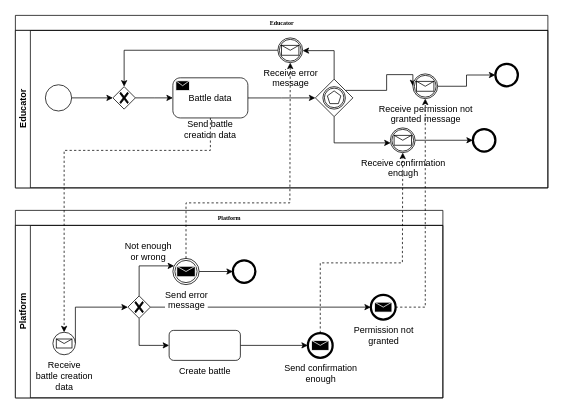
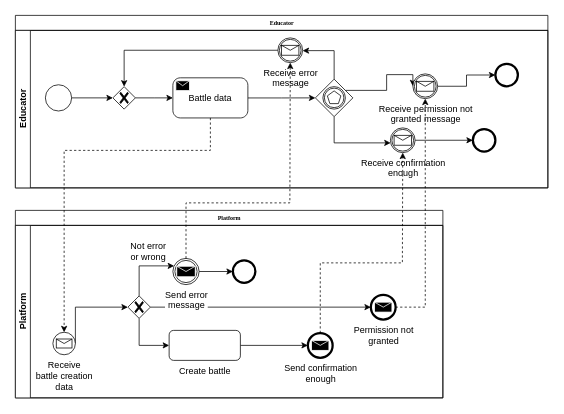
  <mxCell id="0" />
  <mxCell id="1" parent="0" />
  <mxCell id="2" value="Educator" style="swimlane;html=1;childLayout=stackLayout;horizontal=1;startSize=20;horizontalStack=0;rounded=0;shadow=0;labelBackgroundColor=none;strokeWidth=1;fontFamily=Verdana;fontSize=8;align=center;" parent="1" vertex="1"><mxGeometry x="20" y="20" width="710" height="230" as="geometry" /></mxCell>
  <mxCell id="3" value="Educator" style="swimlane;html=1;startSize=20;horizontal=0;" parent="2" vertex="1"><mxGeometry y="20" width="710" height="210" as="geometry" /></mxCell>
  <mxCell id="4" style="edgeStyle=orthogonalEdgeStyle;rounded=0;orthogonalLoop=1;jettySize=auto;html=1;entryX=0;entryY=0.5;entryDx=0;entryDy=0;entryPerimeter=0;" parent="3" source="5" target="7" edge="1"><mxGeometry relative="1" as="geometry" /></mxCell>
  <mxCell id="5" value="" style="points=[[0.145,0.145,0],[0.5,0,0],[0.855,0.145,0],[1,0.5,0],[0.855,0.855,0],[0.5,1,0],[0.145,0.855,0],[0,0.5,0]];shape=mxgraph.bpmn.event;html=1;verticalLabelPosition=bottom;labelBackgroundColor=#ffffff;verticalAlign=top;align=center;perimeter=ellipsePerimeter;outlineConnect=0;aspect=fixed;outline=standard;symbol=general;" parent="3" vertex="1"><mxGeometry x="40" y="72.5" width="35" height="35" as="geometry" /></mxCell>
  <mxCell id="6" style="edgeStyle=orthogonalEdgeStyle;rounded=0;orthogonalLoop=1;jettySize=auto;html=1;entryX=0;entryY=0.5;entryDx=0;entryDy=0;entryPerimeter=0;" parent="3" source="7" edge="1"><mxGeometry relative="1" as="geometry"><mxPoint x="210" y="90" as="targetPoint" /></mxGeometry></mxCell>
  <mxCell id="7" value="" style="points=[[0.25,0.25,0],[0.5,0,0],[0.75,0.25,0],[1,0.5,0],[0.75,0.75,0],[0.5,1,0],[0.25,0.75,0],[0,0.5,0]];shape=mxgraph.bpmn.gateway2;html=1;verticalLabelPosition=bottom;labelBackgroundColor=#ffffff;verticalAlign=top;align=center;perimeter=rhombusPerimeter;outlineConnect=0;outline=none;symbol=none;gwType=exclusive;" parent="3" vertex="1"><mxGeometry x="130" y="75" width="30" height="30" as="geometry" /></mxCell>
  <mxCell id="8" style="edgeStyle=orthogonalEdgeStyle;rounded=0;orthogonalLoop=1;jettySize=auto;html=1;entryX=0;entryY=0.5;entryDx=0;entryDy=0;entryPerimeter=0;" parent="3" source="9" target="14" edge="1"><mxGeometry relative="1" as="geometry" /></mxCell>
  <mxCell id="9" value="Battle data" style="points=[[0.25,0,0],[0.5,0,0],[0.75,0,0],[1,0.25,0],[1,0.5,0],[1,0.75,0],[0.75,1,0],[0.5,1,0],[0.25,1,0],[0,0.75,0],[0,0.5,0],[0,0.25,0]];shape=mxgraph.bpmn.task;whiteSpace=wrap;rectStyle=rounded;size=10;html=1;container=1;expand=0;collapsible=0;taskMarker=send;" parent="3" vertex="1"><mxGeometry x="210" y="63.25" width="100" height="53.5" as="geometry" /></mxCell>
- <mxCell id="10" value="&lt;div&gt;Send battle&lt;/div&gt;&lt;div&gt;creation data&lt;/div&gt;" style="text;html=1;strokeColor=none;fillColor=none;align=center;verticalAlign=middle;whiteSpace=wrap;rounded=0;" parent="3" vertex="1"><mxGeometry x="205" y="116.75" width="110" height="30" as="geometry" /></mxCell>
  <mxCell id="11" style="edgeStyle=orthogonalEdgeStyle;rounded=0;orthogonalLoop=1;jettySize=auto;html=1;" parent="3" source="14" target="16" edge="1"><mxGeometry relative="1" as="geometry"><Array as="points"><mxPoint x="425" y="27" /></Array></mxGeometry></mxCell>
  <mxCell id="12" style="edgeStyle=orthogonalEdgeStyle;rounded=0;orthogonalLoop=1;jettySize=auto;html=1;" parent="3" source="14" target="18" edge="1"><mxGeometry relative="1" as="geometry"><Array as="points"><mxPoint x="425" y="150" /><mxPoint x="507" y="150" /></Array></mxGeometry></mxCell>
  <mxCell id="13" style="edgeStyle=orthogonalEdgeStyle;rounded=0;orthogonalLoop=1;jettySize=auto;html=1;entryX=0;entryY=0.5;entryDx=0;entryDy=0;entryPerimeter=0;" parent="3" source="14" target="21" edge="1"><mxGeometry relative="1" as="geometry"><Array as="points"><mxPoint x="495" y="80" /><mxPoint x="495" y="59" /></Array></mxGeometry></mxCell>
  <mxCell id="14" value="" style="points=[[0.25,0.25,0],[0.5,0,0],[0.75,0.25,0],[1,0.5,0],[0.75,0.75,0],[0.5,1,0],[0.25,0.75,0],[0,0.5,0]];shape=mxgraph.bpmn.gateway2;html=1;verticalLabelPosition=bottom;labelBackgroundColor=#ffffff;verticalAlign=top;align=center;perimeter=rhombusPerimeter;outlineConnect=0;outline=catching;symbol=multiple;" parent="3" vertex="1"><mxGeometry x="400" y="65" width="50" height="50" as="geometry" /></mxCell>
  <mxCell id="15" style="edgeStyle=orthogonalEdgeStyle;rounded=0;orthogonalLoop=1;jettySize=auto;html=1;" parent="3" source="16" target="7" edge="1"><mxGeometry relative="1" as="geometry" /></mxCell>
  <mxCell id="16" value="&lt;div&gt;Receive error &lt;br&gt;&lt;/div&gt;&lt;div&gt;message&lt;br&gt;&lt;/div&gt;" style="points=[[0.145,0.145,0],[0.5,0,0],[0.855,0.145,0],[1,0.5,0],[0.855,0.855,0],[0.5,1,0],[0.145,0.855,0],[0,0.5,0]];shape=mxgraph.bpmn.event;html=1;verticalLabelPosition=bottom;labelBackgroundColor=#ffffff;verticalAlign=top;align=center;perimeter=ellipsePerimeter;outlineConnect=0;aspect=fixed;outline=catching;symbol=message;" parent="3" vertex="1"><mxGeometry x="350" y="10" width="33" height="33" as="geometry" /></mxCell>
  <mxCell id="17" style="edgeStyle=orthogonalEdgeStyle;rounded=0;orthogonalLoop=1;jettySize=auto;html=1;entryX=0;entryY=0.5;entryDx=0;entryDy=0;entryPerimeter=0;" parent="3" source="18" target="19" edge="1"><mxGeometry relative="1" as="geometry" /></mxCell>
  <mxCell id="18" value="&lt;div&gt;Receive confirmation&lt;/div&gt;&lt;div&gt;enough&lt;br&gt;&lt;/div&gt;" style="points=[[0.145,0.145,0],[0.5,0,0],[0.855,0.145,0],[1,0.5,0],[0.855,0.855,0],[0.5,1,0],[0.145,0.855,0],[0,0.5,0]];shape=mxgraph.bpmn.event;html=1;verticalLabelPosition=bottom;labelBackgroundColor=#ffffff;verticalAlign=top;align=center;perimeter=ellipsePerimeter;outlineConnect=0;aspect=fixed;outline=catching;symbol=message;" parent="3" vertex="1"><mxGeometry x="500" y="130" width="33" height="33" as="geometry" /></mxCell>
  <mxCell id="19" value="" style="points=[[0.145,0.145,0],[0.5,0,0],[0.855,0.145,0],[1,0.5,0],[0.855,0.855,0],[0.5,1,0],[0.145,0.855,0],[0,0.5,0]];shape=mxgraph.bpmn.event;html=1;verticalLabelPosition=bottom;labelBackgroundColor=#ffffff;verticalAlign=top;align=center;perimeter=ellipsePerimeter;outlineConnect=0;aspect=fixed;outline=end;symbol=terminate2;" parent="3" vertex="1"><mxGeometry x="610" y="131.5" width="30" height="30" as="geometry" /></mxCell>
  <mxCell id="20" style="edgeStyle=orthogonalEdgeStyle;rounded=0;orthogonalLoop=1;jettySize=auto;html=1;entryX=0;entryY=0.5;entryDx=0;entryDy=0;entryPerimeter=0;" parent="3" source="21" target="22" edge="1"><mxGeometry relative="1" as="geometry" /></mxCell>
  <mxCell id="21" value="&lt;div&gt;Receive permission not &lt;br&gt;&lt;/div&gt;&lt;div&gt;granted message&lt;br&gt;&lt;/div&gt;" style="points=[[0.145,0.145,0],[0.5,0,0],[0.855,0.145,0],[1,0.5,0],[0.855,0.855,0],[0.5,1,0],[0.145,0.855,0],[0,0.5,0]];shape=mxgraph.bpmn.event;html=1;verticalLabelPosition=bottom;labelBackgroundColor=#ffffff;verticalAlign=top;align=center;perimeter=ellipsePerimeter;outlineConnect=0;aspect=fixed;outline=catching;symbol=message;" parent="3" vertex="1"><mxGeometry x="530" y="58" width="33" height="33" as="geometry" /></mxCell>
  <mxCell id="22" value="" style="points=[[0.145,0.145,0],[0.5,0,0],[0.855,0.145,0],[1,0.5,0],[0.855,0.855,0],[0.5,1,0],[0.145,0.855,0],[0,0.5,0]];shape=mxgraph.bpmn.event;html=1;verticalLabelPosition=bottom;labelBackgroundColor=#ffffff;verticalAlign=top;align=center;perimeter=ellipsePerimeter;outlineConnect=0;aspect=fixed;outline=end;symbol=terminate2;" parent="3" vertex="1"><mxGeometry x="640" y="44.5" width="30" height="30" as="geometry" /></mxCell>
  <mxCell id="23" value="Platform" style="swimlane;html=1;childLayout=stackLayout;horizontal=1;startSize=20;horizontalStack=0;rounded=0;shadow=0;labelBackgroundColor=none;strokeWidth=1;fontFamily=Verdana;fontSize=8;align=center;" vertex="1" parent="1"><mxGeometry x="20" y="280" width="570" height="250" as="geometry" /></mxCell>
  <mxCell id="24" value="Platform" style="swimlane;html=1;startSize=20;horizontal=0;" vertex="1" parent="23"><mxGeometry y="20" width="570" height="230" as="geometry" /></mxCell>
  <mxCell id="25" style="edgeStyle=orthogonalEdgeStyle;rounded=0;orthogonalLoop=1;jettySize=auto;html=1;entryX=0;entryY=0.5;entryDx=0;entryDy=0;entryPerimeter=0;exitX=1;exitY=0.5;exitDx=0;exitDy=0;exitPerimeter=0;" edge="1" parent="24" source="39" target="29"><mxGeometry relative="1" as="geometry"><mxPoint x="83" y="109" as="sourcePoint" /><Array as="points"><mxPoint x="80" y="109" /></Array></mxGeometry></mxCell>
  <mxCell id="26" style="edgeStyle=orthogonalEdgeStyle;rounded=0;orthogonalLoop=1;jettySize=auto;html=1;" edge="1" parent="24" source="29" target="31"><mxGeometry relative="1" as="geometry"><Array as="points"><mxPoint x="165" y="54" /></Array></mxGeometry></mxCell>
  <mxCell id="27" style="edgeStyle=orthogonalEdgeStyle;rounded=0;orthogonalLoop=1;jettySize=auto;html=1;" edge="1" parent="24" source="29" target="34"><mxGeometry relative="1" as="geometry"><Array as="points"><mxPoint x="165" y="160" /></Array></mxGeometry></mxCell>
  <mxCell id="28" style="edgeStyle=orthogonalEdgeStyle;rounded=0;orthogonalLoop=1;jettySize=auto;html=1;entryX=0;entryY=0.5;entryDx=0;entryDy=0;entryPerimeter=0;" edge="1" parent="24" source="29" target="38"><mxGeometry relative="1" as="geometry"><Array as="points"><mxPoint x="250" y="109" /><mxPoint x="250" y="109" /></Array></mxGeometry></mxCell>
  <mxCell id="29" value="" style="points=[[0.25,0.25,0],[0.5,0,0],[0.75,0.25,0],[1,0.5,0],[0.75,0.75,0],[0.5,1,0],[0.25,0.75,0],[0,0.5,0]];shape=mxgraph.bpmn.gateway2;html=1;verticalLabelPosition=bottom;labelBackgroundColor=#ffffff;verticalAlign=top;align=center;perimeter=rhombusPerimeter;outlineConnect=0;outline=none;symbol=none;gwType=exclusive;" vertex="1" parent="24"><mxGeometry x="150" y="94" width="30" height="30" as="geometry" /></mxCell>
  <mxCell id="30" style="edgeStyle=orthogonalEdgeStyle;rounded=0;orthogonalLoop=1;jettySize=auto;html=1;" edge="1" parent="24" source="31" target="36"><mxGeometry relative="1" as="geometry" /></mxCell>
  <mxCell id="31" value="&lt;div&gt;Send error &lt;br&gt;&lt;/div&gt;&lt;div&gt;message&lt;br&gt;&lt;/div&gt;" style="points=[[0.145,0.145,0],[0.5,0,0],[0.855,0.145,0],[1,0.5,0],[0.855,0.855,0],[0.5,1,0],[0.145,0.855,0],[0,0.5,0]];shape=mxgraph.bpmn.event;html=1;verticalLabelPosition=bottom;labelBackgroundColor=#ffffff;verticalAlign=top;align=center;perimeter=ellipsePerimeter;outlineConnect=0;aspect=fixed;outline=throwing;symbol=message;" vertex="1" parent="24"><mxGeometry x="210.001" y="44" width="35" height="35" as="geometry" /></mxCell>
- <mxCell id="32" value="&lt;div&gt;Not enough&lt;/div&gt;&lt;div&gt;or wrong&lt;br&gt;&lt;/div&gt;" style="text;html=1;strokeColor=none;fillColor=none;align=center;verticalAlign=middle;whiteSpace=wrap;rounded=0;" vertex="1" parent="24"><mxGeometry x="135" y="20" width="85" height="30" as="geometry" /></mxCell>
+ <mxCell id="32" value="&lt;div&gt;Not error&lt;/div&gt;&lt;div&gt;or wrong&lt;br&gt;&lt;/div&gt;" style="text;html=1;strokeColor=none;fillColor=none;align=center;verticalAlign=middle;whiteSpace=wrap;rounded=0;" vertex="1" parent="24"><mxGeometry x="135" y="20" width="85" height="30" as="geometry" /></mxCell>
  <mxCell id="33" style="edgeStyle=orthogonalEdgeStyle;rounded=0;orthogonalLoop=1;jettySize=auto;html=1;entryX=0;entryY=0.5;entryDx=0;entryDy=0;entryPerimeter=0;" edge="1" parent="24" source="34" target="37"><mxGeometry relative="1" as="geometry" /></mxCell>
  <mxCell id="34" value="" style="rounded=1;whiteSpace=wrap;html=1;" vertex="1" parent="24"><mxGeometry x="205" y="140" width="95" height="40" as="geometry" /></mxCell>
  <mxCell id="35" value="Create battle" style="text;html=1;strokeColor=none;fillColor=none;align=center;verticalAlign=middle;whiteSpace=wrap;rounded=0;" vertex="1" parent="24"><mxGeometry x="197.5" y="180" width="110" height="30" as="geometry" /></mxCell>
  <mxCell id="36" value="" style="points=[[0.145,0.145,0],[0.5,0,0],[0.855,0.145,0],[1,0.5,0],[0.855,0.855,0],[0.5,1,0],[0.145,0.855,0],[0,0.5,0]];shape=mxgraph.bpmn.event;html=1;verticalLabelPosition=bottom;labelBackgroundColor=#ffffff;verticalAlign=top;align=center;perimeter=ellipsePerimeter;outlineConnect=0;aspect=fixed;outline=end;symbol=terminate2;" vertex="1" parent="24"><mxGeometry x="290" y="46.5" width="30" height="30" as="geometry" /></mxCell>
  <mxCell id="37" value="&lt;div&gt;Send confirmation&lt;/div&gt;&lt;div&gt;enough&lt;br&gt;&lt;/div&gt;" style="points=[[0.145,0.145,0],[0.5,0,0],[0.855,0.145,0],[1,0.5,0],[0.855,0.855,0],[0.5,1,0],[0.145,0.855,0],[0,0.5,0]];shape=mxgraph.bpmn.event;html=1;verticalLabelPosition=bottom;labelBackgroundColor=#ffffff;verticalAlign=top;align=center;perimeter=ellipsePerimeter;outlineConnect=0;aspect=fixed;outline=end;symbol=message;" vertex="1" parent="24"><mxGeometry x="390" y="143.5" width="33" height="33" as="geometry" /></mxCell>
  <mxCell id="38" value="&lt;div&gt;Permission not&lt;/div&gt;&lt;div&gt;granted&lt;br&gt;&lt;/div&gt;" style="points=[[0.145,0.145,0],[0.5,0,0],[0.855,0.145,0],[1,0.5,0],[0.855,0.855,0],[0.5,1,0],[0.145,0.855,0],[0,0.5,0]];shape=mxgraph.bpmn.event;html=1;verticalLabelPosition=bottom;labelBackgroundColor=#ffffff;verticalAlign=top;align=center;perimeter=ellipsePerimeter;outlineConnect=0;aspect=fixed;outline=end;symbol=message;" vertex="1" parent="24"><mxGeometry x="474" y="92.5" width="33" height="33" as="geometry" /></mxCell>
  <mxCell id="39" value="&lt;div&gt;Receive &lt;br&gt;&lt;/div&gt;&lt;div&gt;battle creation&lt;/div&gt;&lt;div&gt;data&lt;br&gt;&lt;/div&gt;" style="points=[[0.145,0.145,0],[0.5,0,0],[0.855,0.145,0],[1,0.5,0],[0.855,0.855,0],[0.5,1,0],[0.145,0.855,0],[0,0.5,0]];shape=mxgraph.bpmn.event;html=1;verticalLabelPosition=bottom;labelBackgroundColor=#ffffff;verticalAlign=top;align=center;perimeter=ellipsePerimeter;outlineConnect=0;aspect=fixed;outline=standard;symbol=message;" vertex="1" parent="24"><mxGeometry x="50" y="142.5" width="30" height="30" as="geometry" /></mxCell>
  <mxCell id="40" style="edgeStyle=orthogonalEdgeStyle;rounded=0;orthogonalLoop=1;jettySize=auto;html=1;dashed=1;" edge="1" parent="1" source="9" target="39"><mxGeometry relative="1" as="geometry"><Array as="points"><mxPoint x="280" y="200" /><mxPoint x="85" y="200" /></Array></mxGeometry></mxCell>
  <mxCell id="41" style="edgeStyle=orthogonalEdgeStyle;rounded=0;orthogonalLoop=1;jettySize=auto;html=1;dashed=1;" edge="1" parent="1" source="31" target="16"><mxGeometry relative="1" as="geometry"><Array as="points"><mxPoint x="248" y="270" /><mxPoint x="386" y="270" /></Array></mxGeometry></mxCell>
  <mxCell id="42" style="edgeStyle=orthogonalEdgeStyle;rounded=0;orthogonalLoop=1;jettySize=auto;html=1;dashed=1;" edge="1" parent="1" source="37" target="18"><mxGeometry relative="1" as="geometry"><Array as="points"><mxPoint x="426" y="350" /><mxPoint x="536" y="350" /></Array></mxGeometry></mxCell>
  <mxCell id="43" style="edgeStyle=orthogonalEdgeStyle;rounded=0;orthogonalLoop=1;jettySize=auto;html=1;entryX=0.5;entryY=1;entryDx=0;entryDy=0;entryPerimeter=0;dashed=1;" edge="1" parent="1" source="38" target="21"><mxGeometry relative="1" as="geometry" /></mxCell>
